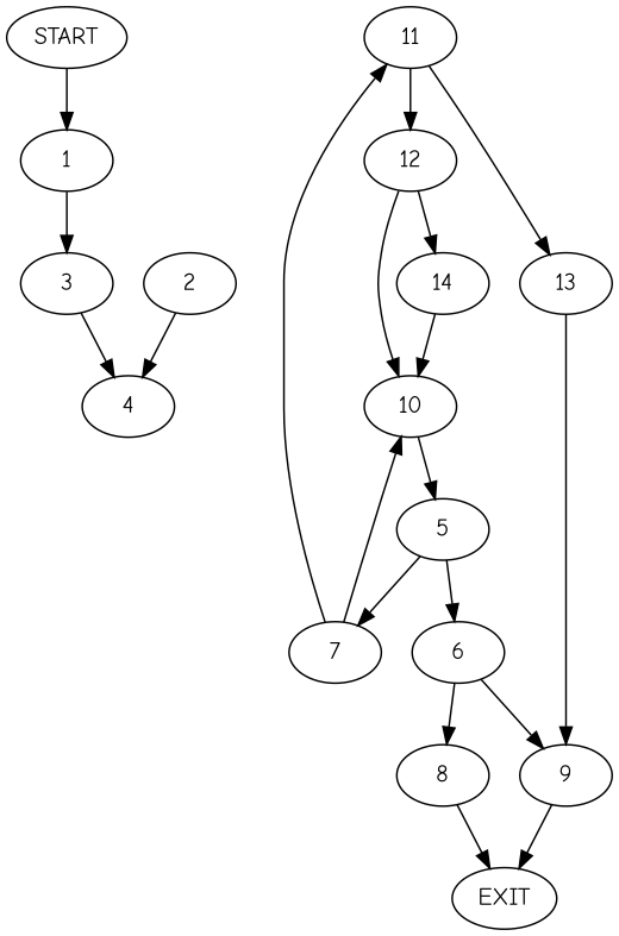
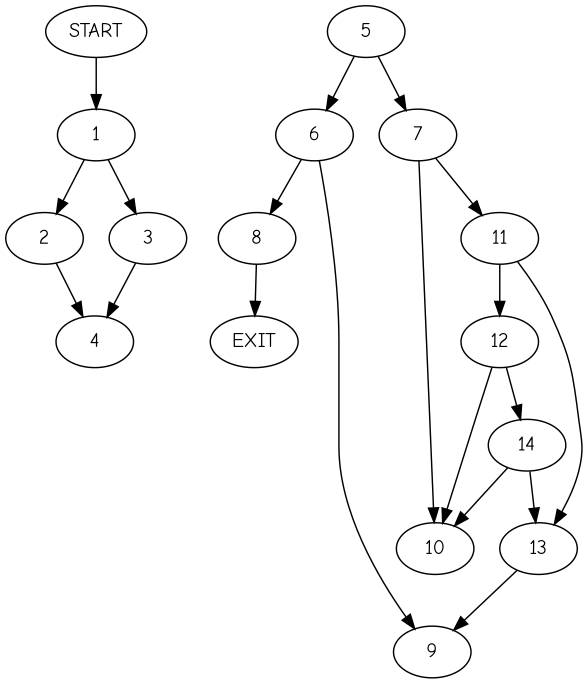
  digraph {
    fontname="Comic Neue"
    node [fontname="Comic Neue"]
    edge [fontname="Comic Neue"]
    n1 [label=START]
    1
    2
    3
    n5 [label=EXIT]
    4
    5
    6
    7
    8
    9
    10
    11
    12
    13
    14
    n1 -> 1
+   1 -> 2
    1 -> 3
    2 -> 4
    3 -> 4
    5 -> 6
    5 -> 7
    6 -> 8
    6 -> 9
    7 -> 10
    7 -> 11
    8 -> n5
-   9 -> n5
-   10 -> 5
    11 -> 12
    11 -> 13
    12 -> 10
    12 -> 14
    13 -> 9
    14 -> 10
+   14 -> 13
  }
